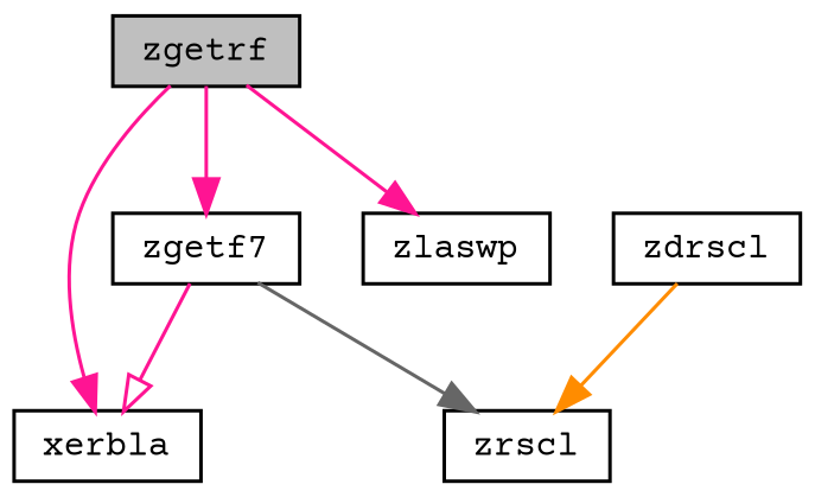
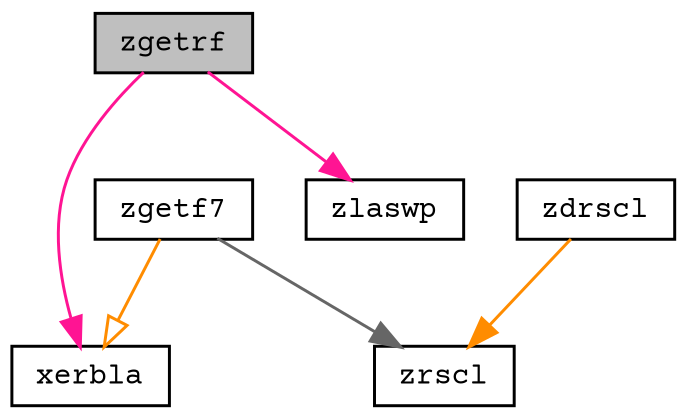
  digraph {
    fontname="Courier Prime"
    rankdir=TB
    node [color=black fillcolor=white fontname="Courier Prime" fontsize=10 shape=record style=filled]
    edge [arrowhead=normal color=deeppink fontname="Courier Prime" fontsize=10 labelfontname=Helvetica labelfontsize=10 style=solid]
    n1 [fillcolor=grey75 fontcolor=black height=0.2 label=zgetrf width=0.4]
    n2 [height=0.2 label=xerbla width=0.4]
    n3 [height=0.2 label=zgetf7 width=0.4]
    n4 [height=0.2 label=zlaswp width=0.4]
    n5 [height=0.2 label=zrscl width=0.4]
    n6 [height=0.2 label=zdrscl width=0.4]
    n1 -> n2
-   n1 -> n3
    n1 -> n4
-   n3 -> n2 [arrowhead=onormal]
+   n3 -> n2 [arrowhead=onormal color=darkorange]
    n3 -> n5 [color=gray40]
    n6 -> n5 [color=darkorange]
  }
